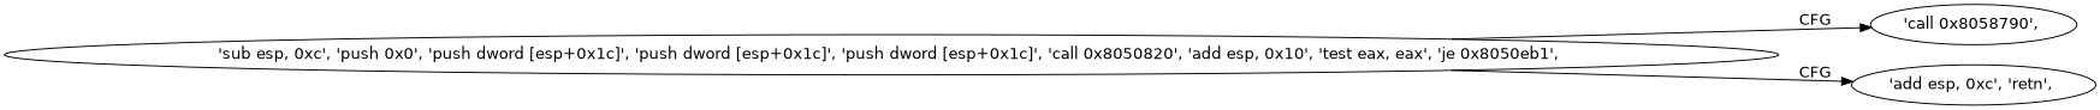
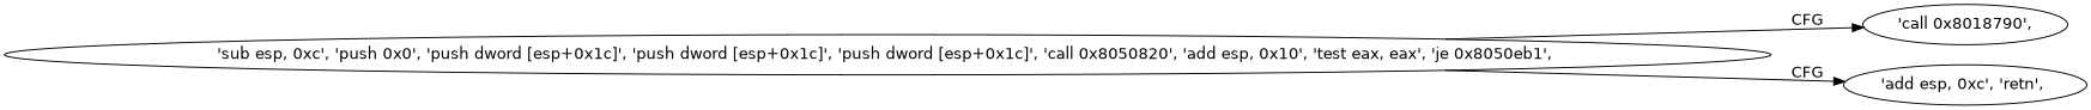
  digraph {
    rankdir=LR
    fontname="DejaVu Sans"
    node [fontname="DejaVu Sans"]
    edge [fontname="DejaVu Sans"]
    n1 [label="'sub esp, 0xc', 'push 0x0', 'push dword [esp+0x1c]', 'push dword [esp+0x1c]', 'push dword [esp+0x1c]', 'call 0x8050820', 'add esp, 0x10', 'test eax, eax', 'je 0x8050eb1', "]
-   n2 [label="'call 0x8058790', "]
+   n2 [label="'call 0x8018790',"]
    n3 [label="'add esp, 0xc', 'retn', "]
    n1 -> n2 [label=CFG]
    n1 -> n3 [label=CFG]
  }
